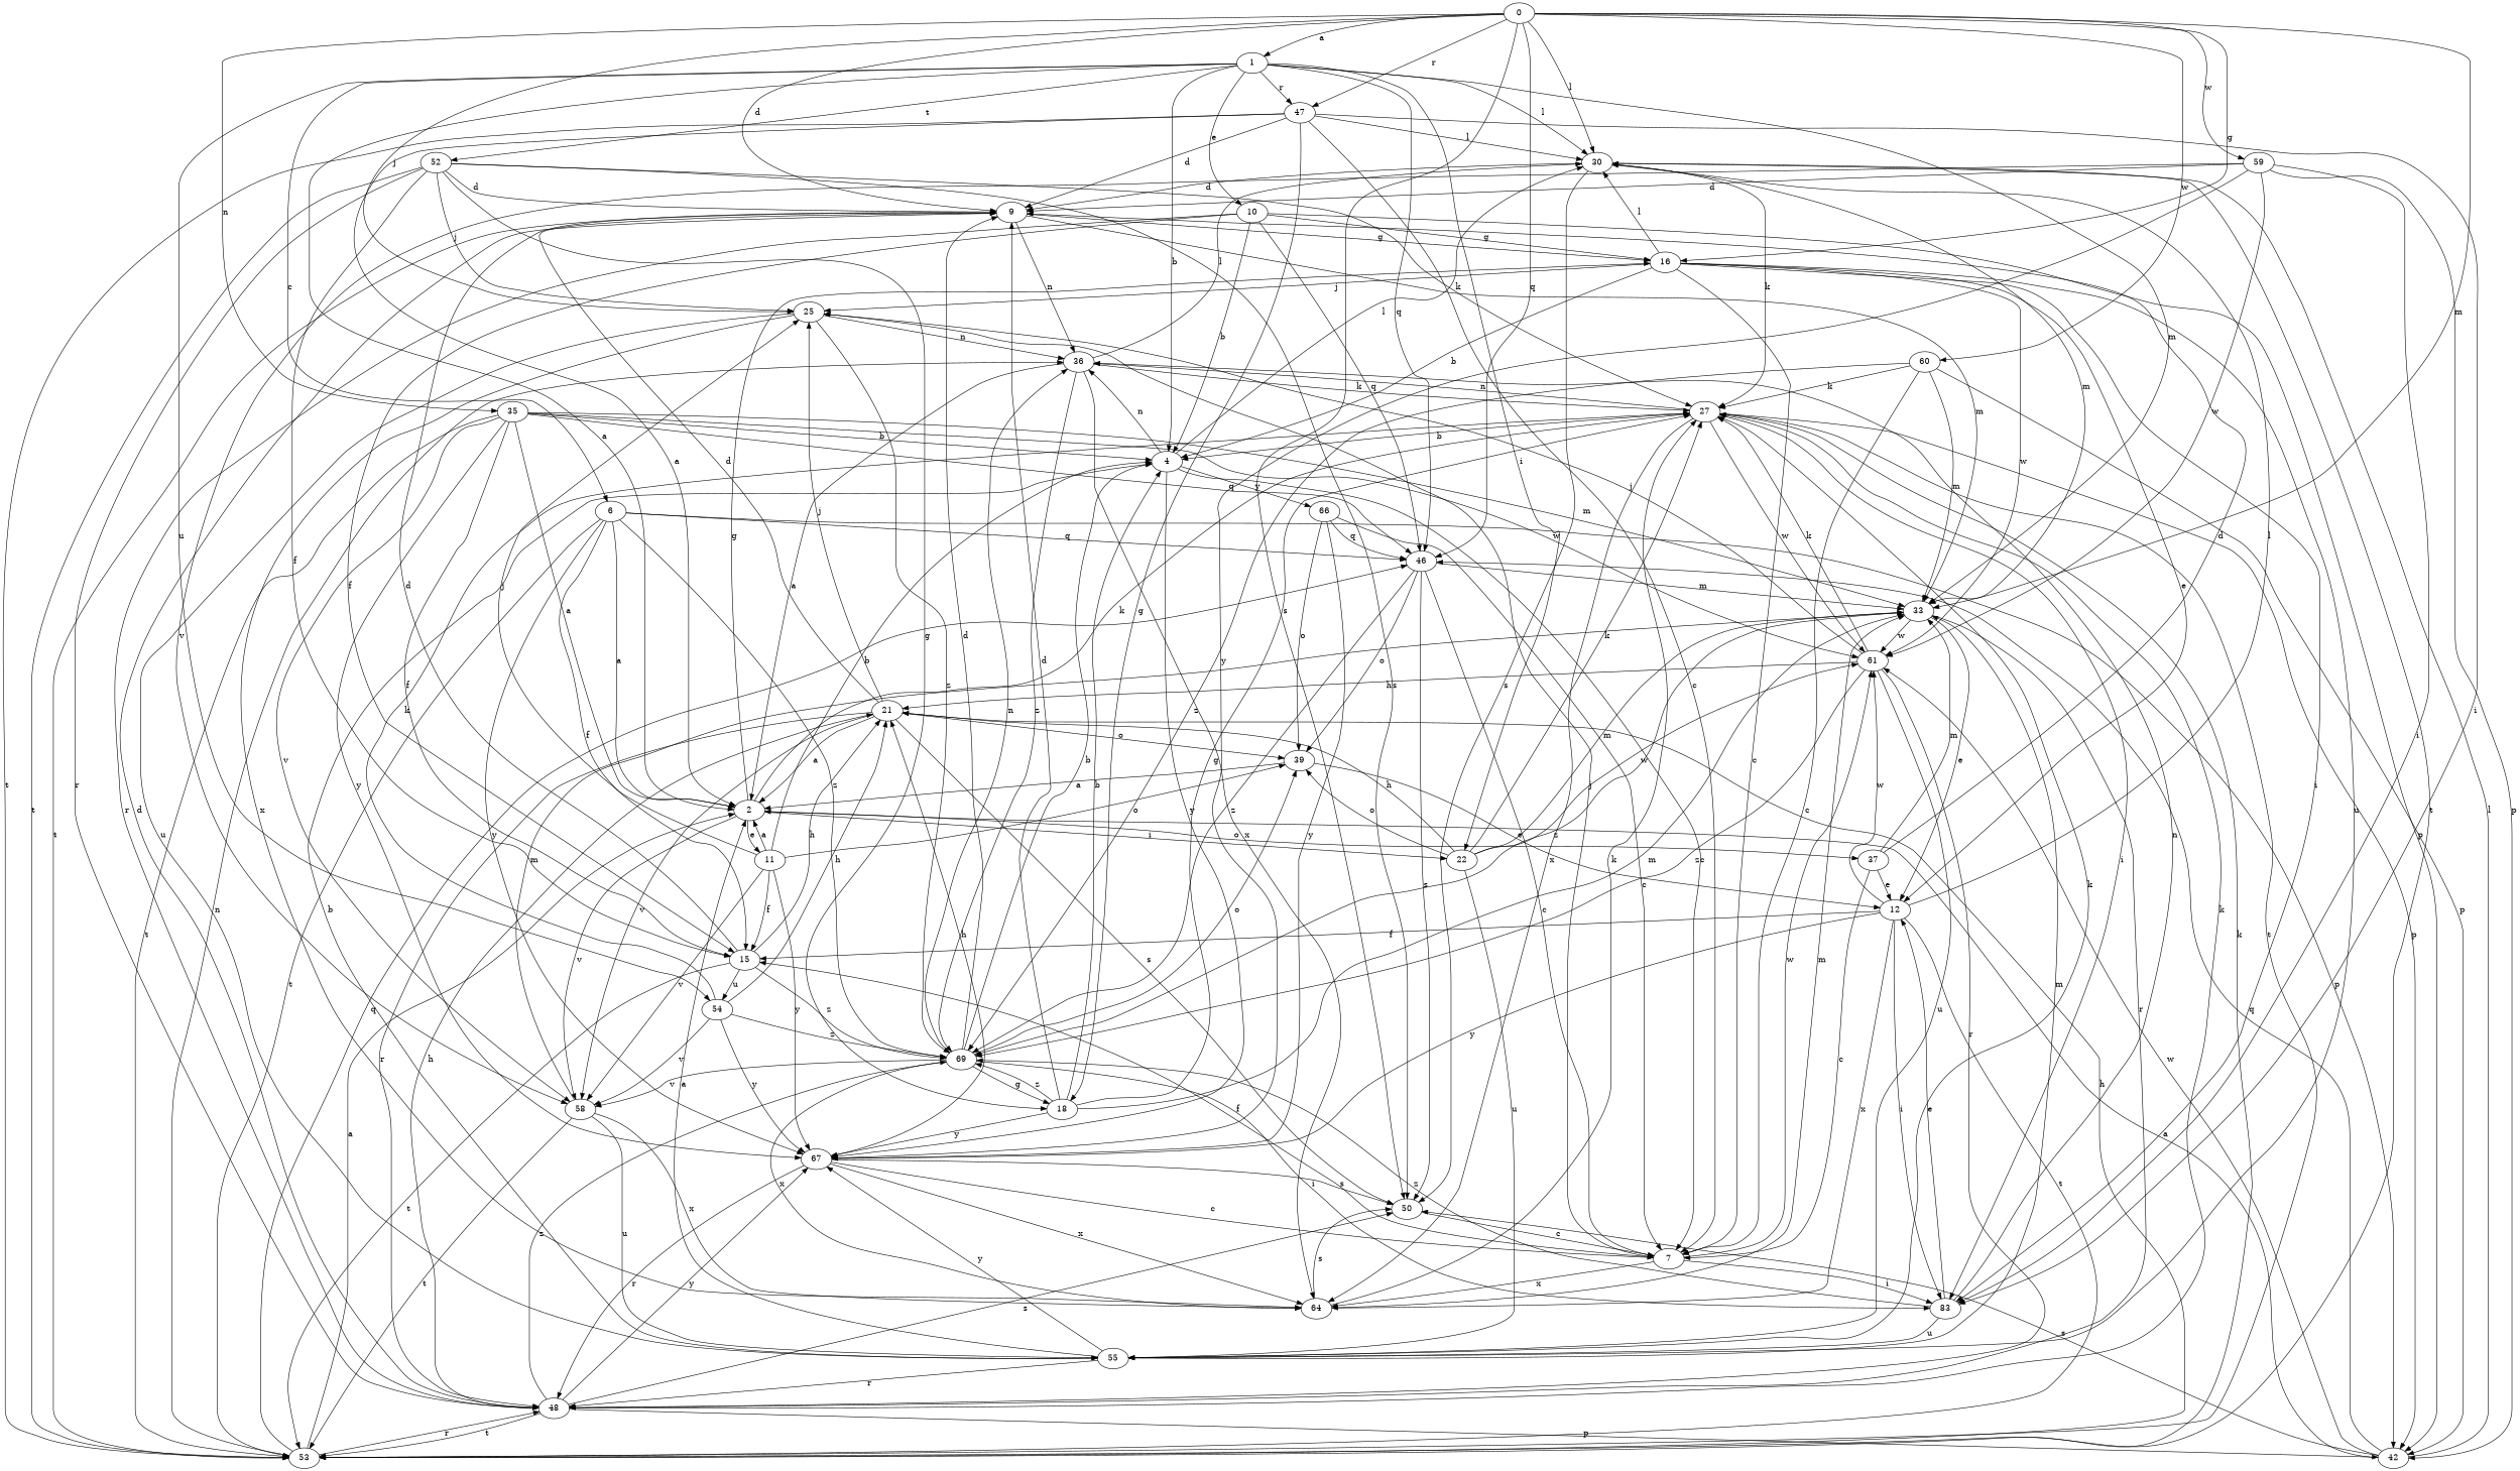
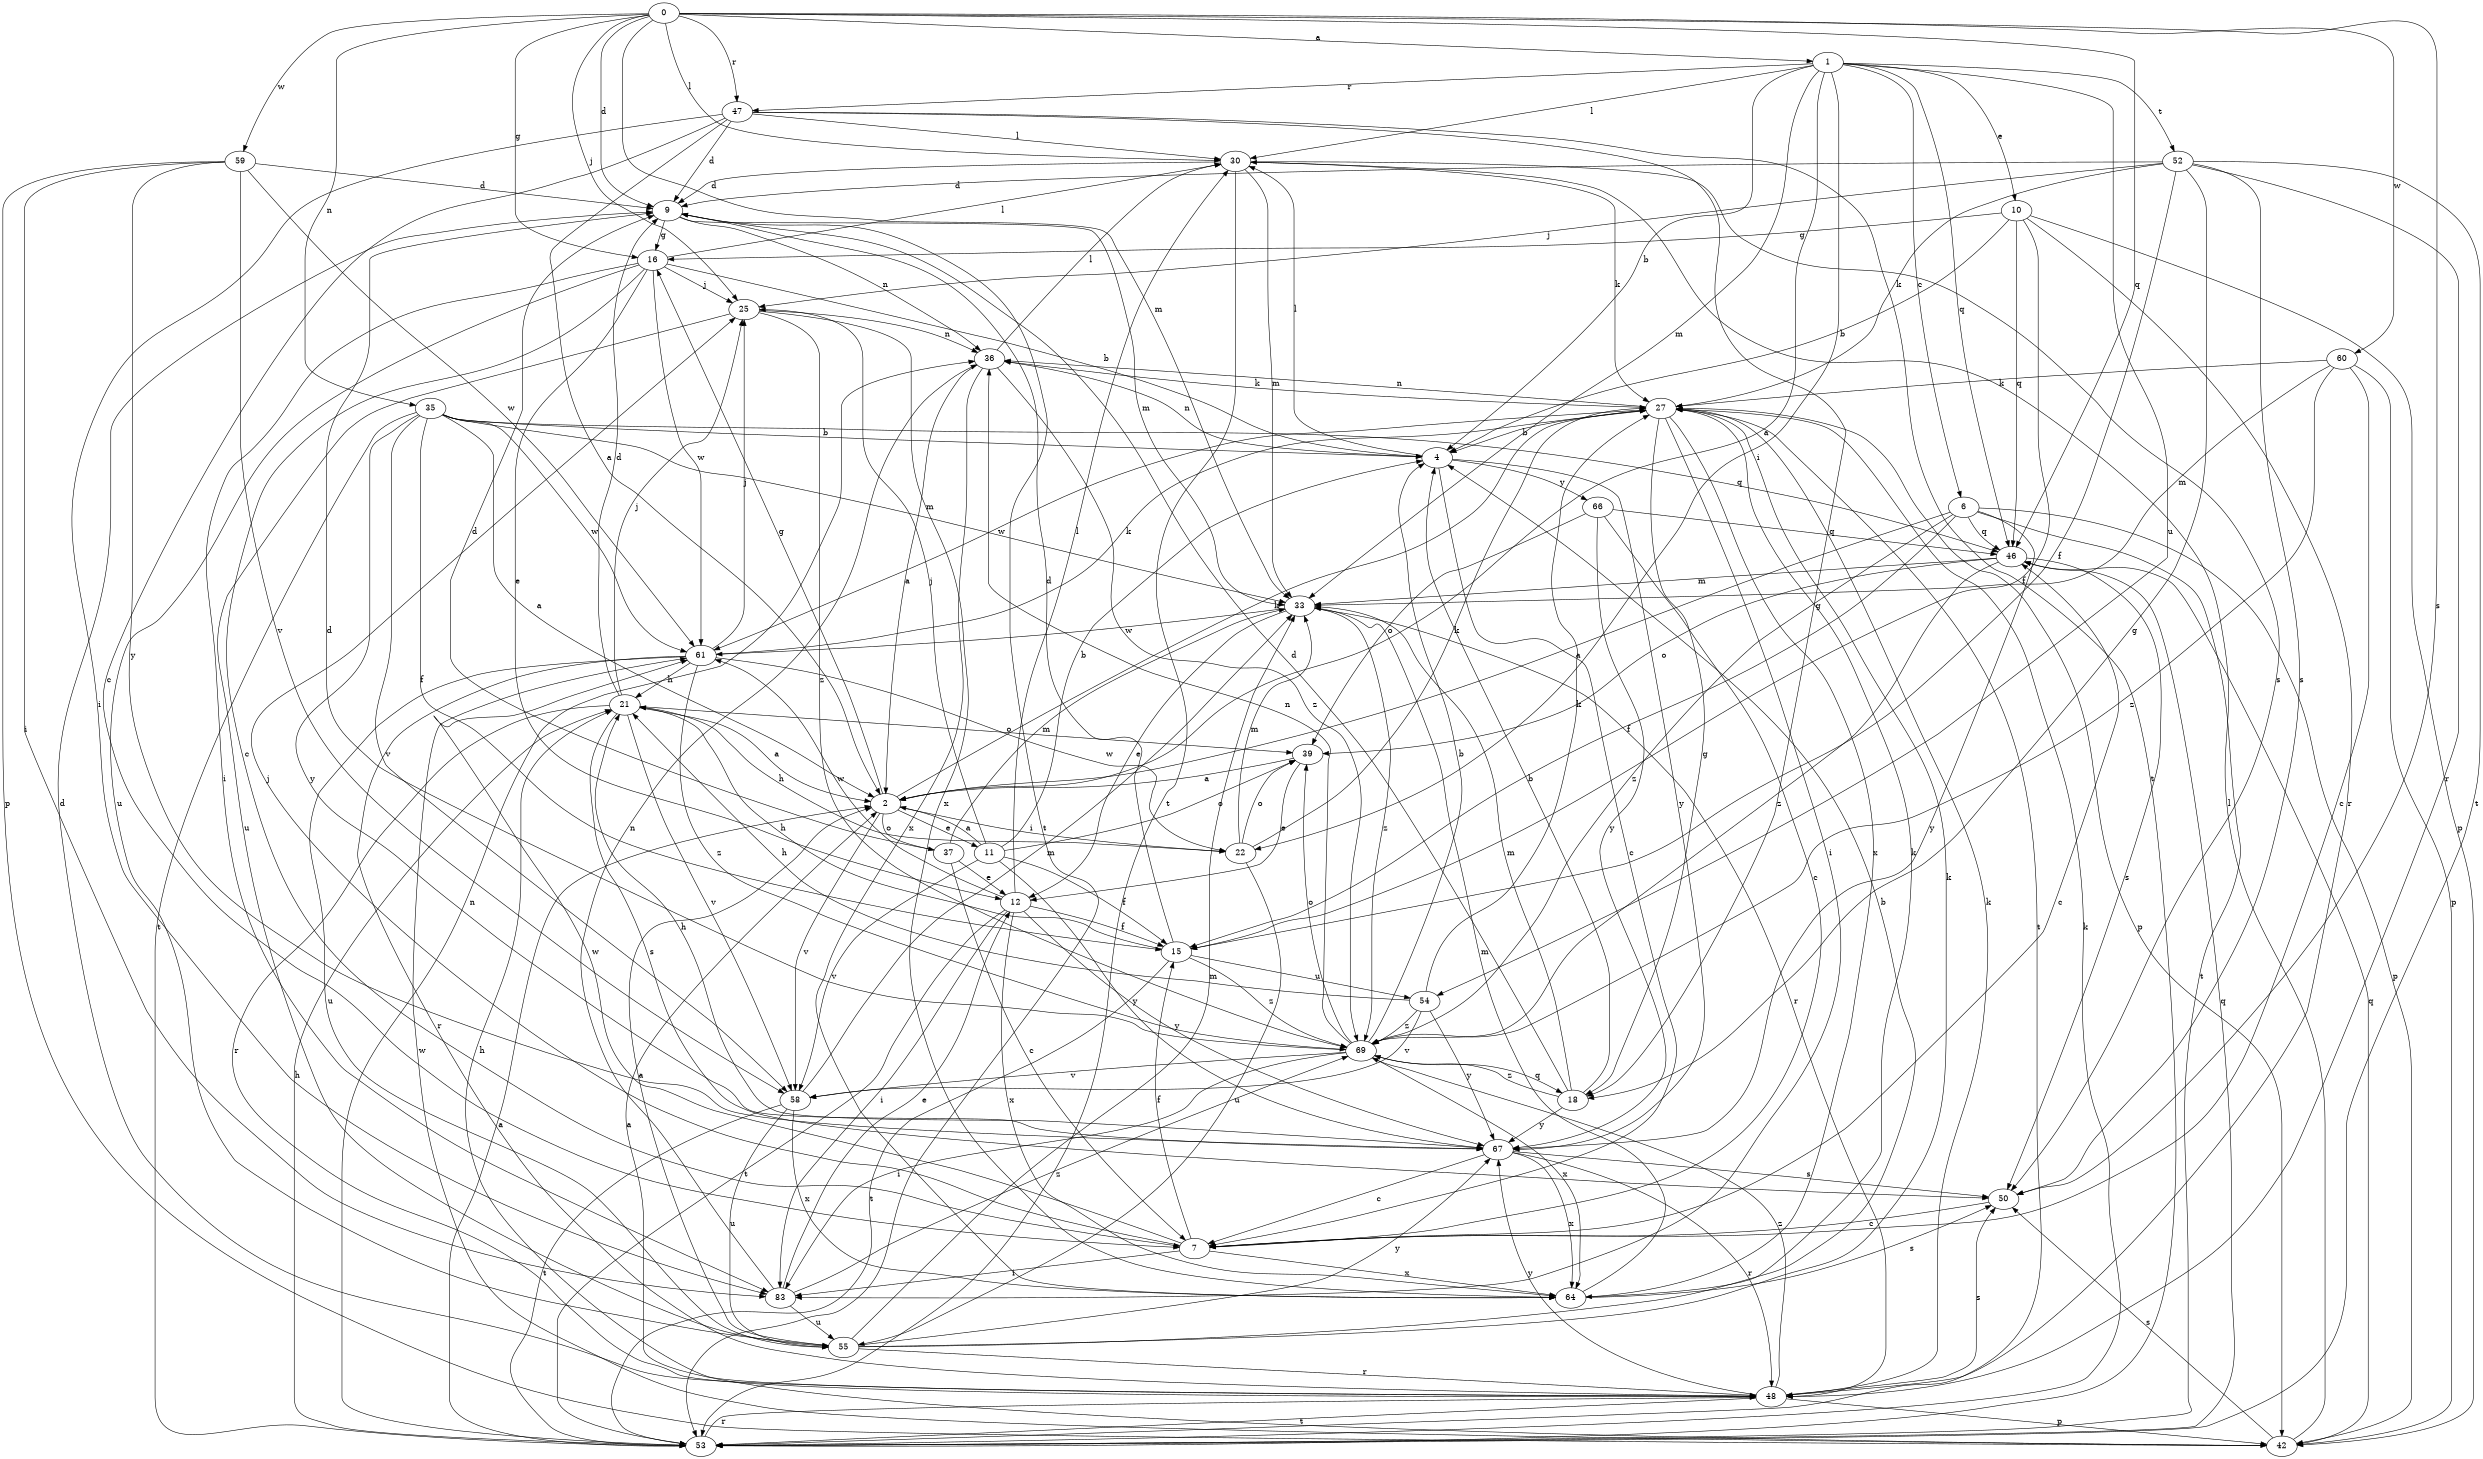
  strict digraph {
    0
    1
    9
    16
    25
    30
    33
    35
    46
    47
    50
    59
    60
    2
    4
    6
    10
    22
    52
    54
    36
    53
    7
    n24 [label=83]
    61
    12
    55
    69
    64
    27
    48
    58
    67
    15
    39
    18
    42
    11
    37
    66
    21
    0 -> 1 [label=a]
    0 -> 9 [label=d]
    0 -> 16 [label=g]
    0 -> 25 [label=j]
    0 -> 30 [label=l]
    0 -> 33 [label=m]
    0 -> 35 [label=n]
    0 -> 46 [label=q]
    0 -> 47 [label=r]
    0 -> 50 [label=s]
    0 -> 59 [label=w]
    0 -> 60 [label=w]
    1 -> 30 [label=l]
    1 -> 33 [label=m]
    1 -> 46 [label=q]
    1 -> 47 [label=r]
    1 -> 2 [label=a]
    1 -> 4 [label=b]
    1 -> 6 [label=c]
    1 -> 10 [label=e]
    1 -> 22 [label=i]
    1 -> 52 [label=t]
    1 -> 54 [label=u]
    9 -> 16 [label=g]
    9 -> 33 [label=m]
    9 -> 36 [label=n]
    9 -> 53 [label=t]
    16 -> 25 [label=j]
    16 -> 30 [label=l]
    16 -> 4 [label=b]
    16 -> 7 [label=c]
    16 -> n24 [label=i]
    16 -> 61 [label=w]
    16 -> 12 [label=e]
    16 -> 55 [label=u]
    25 -> 36 [label=n]
    25 -> 55 [label=u]
    25 -> 69 [label=z]
    25 -> 64 [label=x]
    30 -> 9 [label=d]
    30 -> 33 [label=m]
    30 -> 50 [label=s]
    30 -> 53 [label=t]
    30 -> 27 [label=k]
    33 -> 61 [label=w]
    33 -> 12 [label=e]
    33 -> 69 [label=z]
    33 -> 48 [label=r]
    35 -> 33 [label=m]
    35 -> 46 [label=q]
    35 -> 2 [label=a]
    35 -> 4 [label=b]
    35 -> 53 [label=t]
    35 -> 61 [label=w]
    35 -> 58 [label=v]
    35 -> 67 [label=y]
    35 -> 15 [label=f]
    46 -> 33 [label=m]
    46 -> 50 [label=s]
-   46 -> 7 [label=c]
+   7 -> 46 [label=c]
    46 -> 69 [label=z]
    46 -> 39 [label=o]
    47 -> 9 [label=d]
    47 -> 30 [label=l]
    47 -> 2 [label=a]
    47 -> 53 [label=t]
    47 -> 7 [label=c]
    47 -> n24 [label=i]
    47 -> 18 [label=g]
    50 -> 7 [label=c]
    59 -> 9 [label=d]
    59 -> n24 [label=i]
    59 -> 61 [label=w]
    59 -> 58 [label=v]
    59 -> 67 [label=y]
    59 -> 42 [label=p]
    60 -> 33 [label=m]
    60 -> 7 [label=c]
    60 -> 69 [label=z]
    60 -> 27 [label=k]
    60 -> 42 [label=p]
    2 -> 16 [label=g]
    2 -> 22 [label=i]
    2 -> 27 [label=k]
    2 -> 58 [label=v]
    2 -> 11 [label=e]
    2 -> 37 [label=o]
    4 -> 30 [label=l]
    4 -> 36 [label=n]
    4 -> 7 [label=c]
    4 -> 67 [label=y]
    4 -> 66 [label=y]
    6 -> 46 [label=q]
    6 -> 2 [label=a]
    6 -> 53 [label=t]
    6 -> 69 [label=z]
    6 -> 67 [label=y]
    6 -> 15 [label=f]
    6 -> 42 [label=p]
    10 -> 16 [label=g]
    10 -> 46 [label=q]
    10 -> 4 [label=b]
    10 -> 48 [label=r]
    10 -> 15 [label=f]
    10 -> 42 [label=p]
    22 -> 33 [label=m]
-   22 -> 61 [label=w]
+   61 -> 22 [label=w]
    22 -> 55 [label=u]
    22 -> 27 [label=k]
    22 -> 39 [label=o]
    22 -> 21 [label=h]
    52 -> 9 [label=d]
    52 -> 25 [label=j]
    52 -> 50 [label=s]
    52 -> 53 [label=t]
    52 -> 27 [label=k]
    52 -> 48 [label=r]
    52 -> 15 [label=f]
    52 -> 18 [label=g]
    54 -> 69 [label=z]
    54 -> 27 [label=k]
    54 -> 58 [label=v]
    54 -> 67 [label=y]
    54 -> 21 [label=h]
    36 -> 30 [label=l]
    36 -> 2 [label=a]
    36 -> 69 [label=z]
    36 -> 64 [label=x]
    36 -> 27 [label=k]
    53 -> 46 [label=q]
    53 -> 2 [label=a]
    53 -> 36 [label=n]
    53 -> 27 [label=k]
    53 -> 48 [label=r]
    53 -> 21 [label=h]
    7 -> 25 [label=j]
    7 -> n24 [label=i]
    7 -> 61 [label=w]
    7 -> 64 [label=x]
    7 -> 15 [label=f]
    n24 -> 36 [label=n]
    n24 -> 12 [label=e]
    n24 -> 55 [label=u]
    n24 -> 69 [label=z]
    61 -> 25 [label=j]
    61 -> 55 [label=u]
    61 -> 69 [label=z]
    61 -> 27 [label=k]
    61 -> 48 [label=r]
    61 -> 21 [label=h]
    12 -> 30 [label=l]
    12 -> 53 [label=t]
    12 -> n24 [label=i]
    12 -> 61 [label=w]
    12 -> 64 [label=x]
    12 -> 67 [label=y]
    12 -> 15 [label=f]
    55 -> 33 [label=m]
    55 -> 2 [label=a]
    55 -> 4 [label=b]
    55 -> 27 [label=k]
    55 -> 48 [label=r]
    55 -> 67 [label=y]
    69 -> 9 [label=d]
    69 -> 4 [label=b]
    69 -> 36 [label=n]
    69 -> n24 [label=i]
    69 -> 64 [label=x]
    69 -> 58 [label=v]
    69 -> 39 [label=o]
-   69 -> 18 [label=g]
+   69 -> 18 [label=q]
    64 -> 33 [label=m]
    64 -> 50 [label=s]
    64 -> 27 [label=k]
    27 -> 4 [label=b]
    27 -> 36 [label=n]
    27 -> 53 [label=t]
    27 -> n24 [label=i]
    27 -> 61 [label=w]
    27 -> 64 [label=x]
-   18 -> 27 [label=g]
+   27 -> 18 [label=g]
    27 -> 42 [label=p]
    48 -> 9 [label=d]
    48 -> 50 [label=s]
    48 -> 53 [label=t]
    48 -> 69 [label=z]
    48 -> 27 [label=k]
    48 -> 67 [label=y]
    48 -> 42 [label=p]
    48 -> 21 [label=h]
    58 -> 33 [label=m]
    58 -> 53 [label=t]
    58 -> 55 [label=u]
    58 -> 64 [label=x]
    67 -> 50 [label=s]
    67 -> 7 [label=c]
    67 -> 64 [label=x]
    67 -> 48 [label=r]
    67 -> 21 [label=h]
    15 -> 9 [label=d]
    15 -> 54 [label=u]
    15 -> 53 [label=t]
    15 -> 69 [label=z]
    15 -> 21 [label=h]
    39 -> 2 [label=a]
    39 -> 12 [label=e]
    18 -> 9 [label=d]
    18 -> 33 [label=m]
    18 -> 4 [label=b]
    18 -> 69 [label=z]
    18 -> 67 [label=y]
    42 -> 30 [label=l]
    42 -> 46 [label=q]
    42 -> 50 [label=s]
    42 -> 2 [label=a]
    42 -> 61 [label=w]
    11 -> 25 [label=j]
    11 -> 2 [label=a]
    11 -> 4 [label=b]
    11 -> 58 [label=v]
    11 -> 67 [label=y]
    11 -> 15 [label=f]
    11 -> 39 [label=o]
    37 -> 9 [label=d]
    37 -> 33 [label=m]
    37 -> 7 [label=c]
    37 -> 12 [label=e]
    66 -> 46 [label=q]
    66 -> 7 [label=c]
    66 -> 67 [label=y]
    66 -> 39 [label=o]
    21 -> 9 [label=d]
    21 -> 25 [label=j]
    21 -> 50 [label=s]
    21 -> 2 [label=a]
    21 -> 48 [label=r]
    21 -> 58 [label=v]
    21 -> 39 [label=o]
  }
